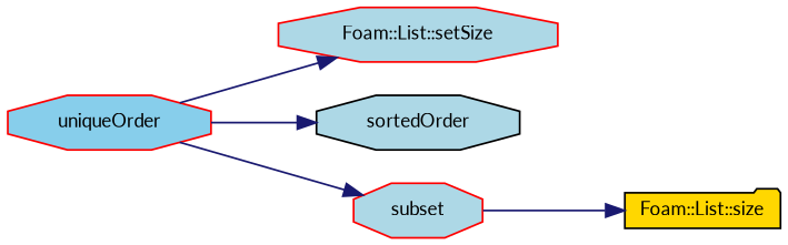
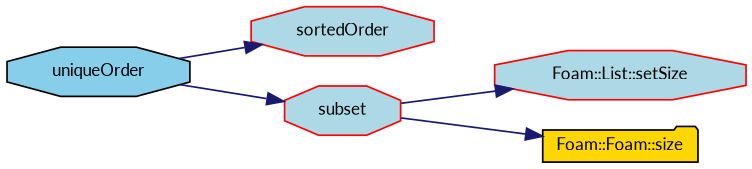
  digraph {
    fontname=Lato
    rankdir=LR
    node [color=black fillcolor=lightblue fontname=Lato fontsize=10 shape=octagon style=filled]
    edge [color=midnightblue fontname=Lato fontsize=10 labelfontname=Helvetica labelfontsize=10 style=solid]
-   n1 [color=red fillcolor=skyblue fontcolor=black height=0.2 label=uniqueOrder width=0.4]
+   n1 [fillcolor=skyblue fontcolor=black height=0.2 label=uniqueOrder width=0.4]
    n2 [color=red height=0.2 label="Foam::List::setSize" width=0.4]
-   n3 [height=0.2 label=sortedOrder width=0.4]
+   n3 [color=red height=0.2 label=sortedOrder width=0.4]
    n4 [color=red height=0.2 label=subset width=0.4]
-   n5 [fillcolor=gold height=0.2 label="Foam::List::size" shape=folder width=0.4]
-   n1 -> n2
+   n5 [fillcolor=gold height=0.2 label="Foam::Foam::size" shape=folder width=0.4]
+   n4 -> n2
    n1 -> n3
    n1 -> n4
    n4 -> n5
  }
